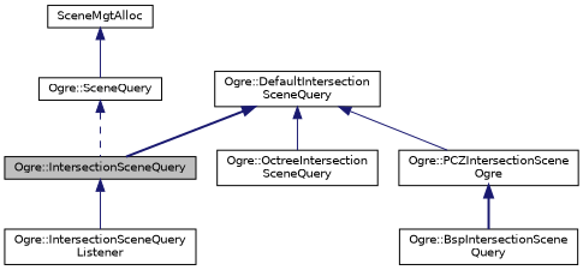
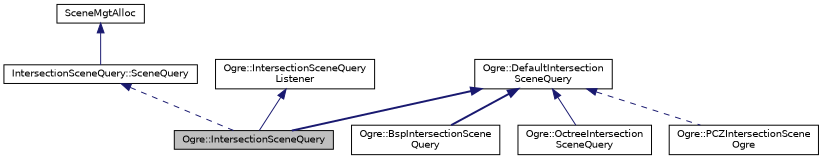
  digraph {
    rankdir=TB
    node [color=black fontname=Helvetica fontsize=10 shape=record]
    edge [color=midnightblue dir=back fontname=Helvetica fontsize=10 labelfontname=Helvetica labelfontsize=10 style=solid]
    n1 [fillcolor=grey75 fontcolor=black height=0.2 label="Ogre::IntersectionSceneQuery" style=filled width=0.4]
    n2 [height=0.2 label="Ogre::DefaultIntersection\lSceneQuery" width=0.4]
    n3 [height=0.2 label="Ogre::BspIntersectionScene\lQuery" width=0.4]
    n4 [height=0.2 label="Ogre::OctreeIntersection\lSceneQuery" width=0.4]
    n5 [height=0.2 label="Ogre::PCZIntersectionScene\lOgre" width=0.4]
-   n6 [height=0.2 label="Ogre::SceneQuery" width=0.4]
+   n6 [height=0.2 label="IntersectionSceneQuery::SceneQuery" width=0.4]
    n7 [height=0.2 label=SceneMgtAlloc width=0.4]
    n8 [height=0.2 label="Ogre::IntersectionSceneQuery\lListener" width=0.4]
    n2 -> n1 [style=bold]
-   n5 -> n3 [style=bold]
+   n2 -> n3 [style=bold]
    n2 -> n4
-   n2 -> n5
+   n2 -> n5 [style=dashed]
    n6 -> n1 [style=dashed]
    n7 -> n6
-   n1 -> n8
+   n8 -> n1
  }
